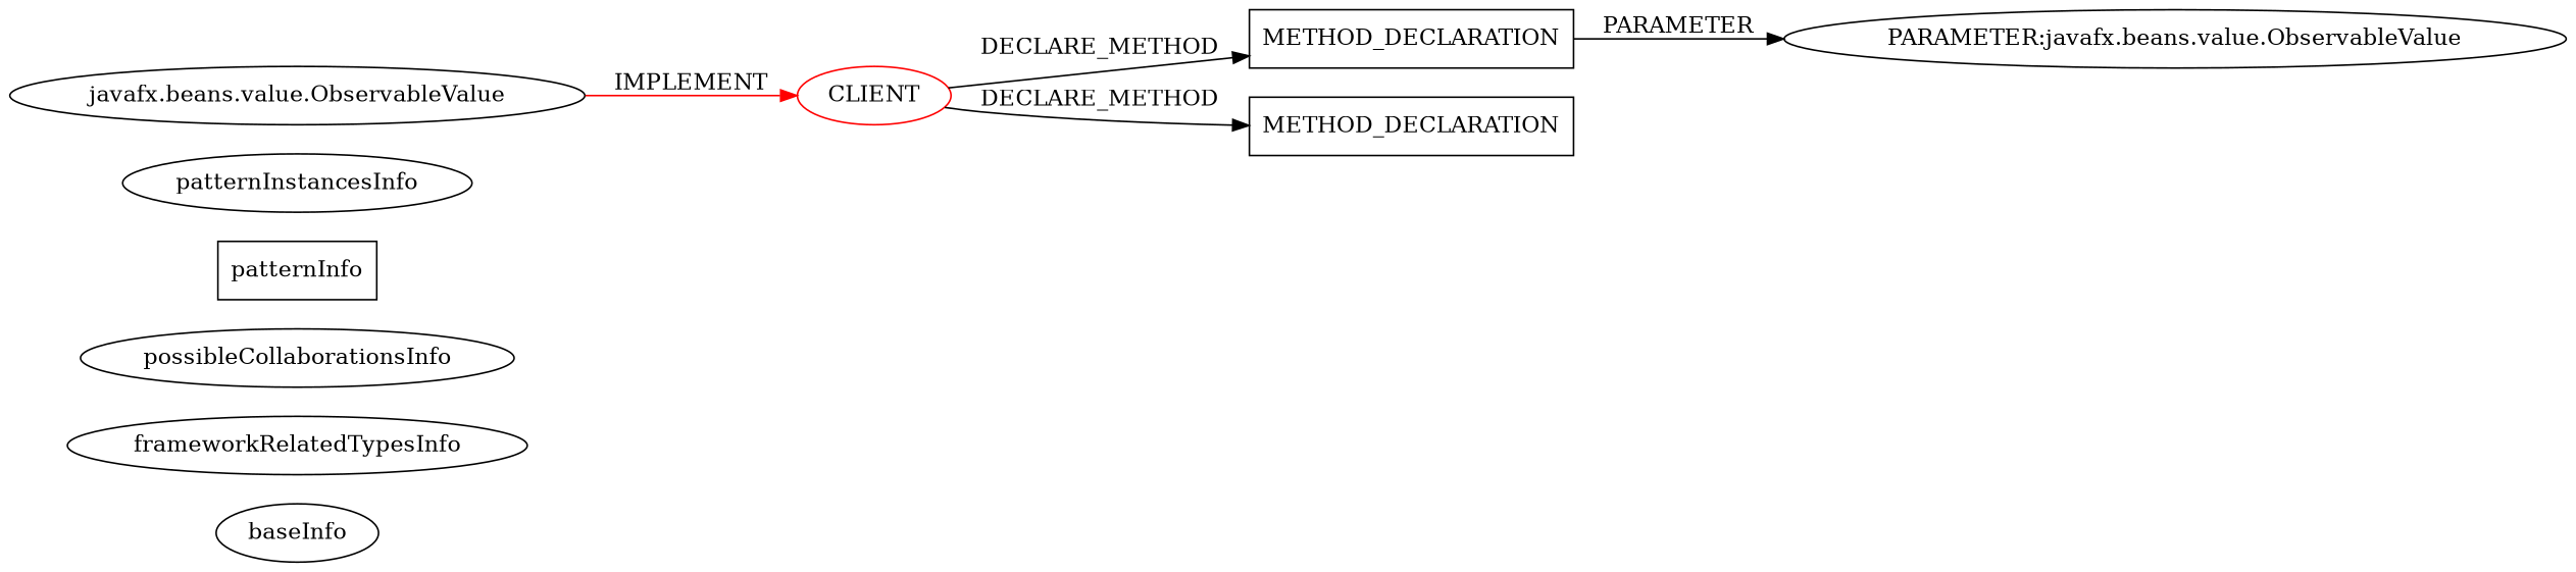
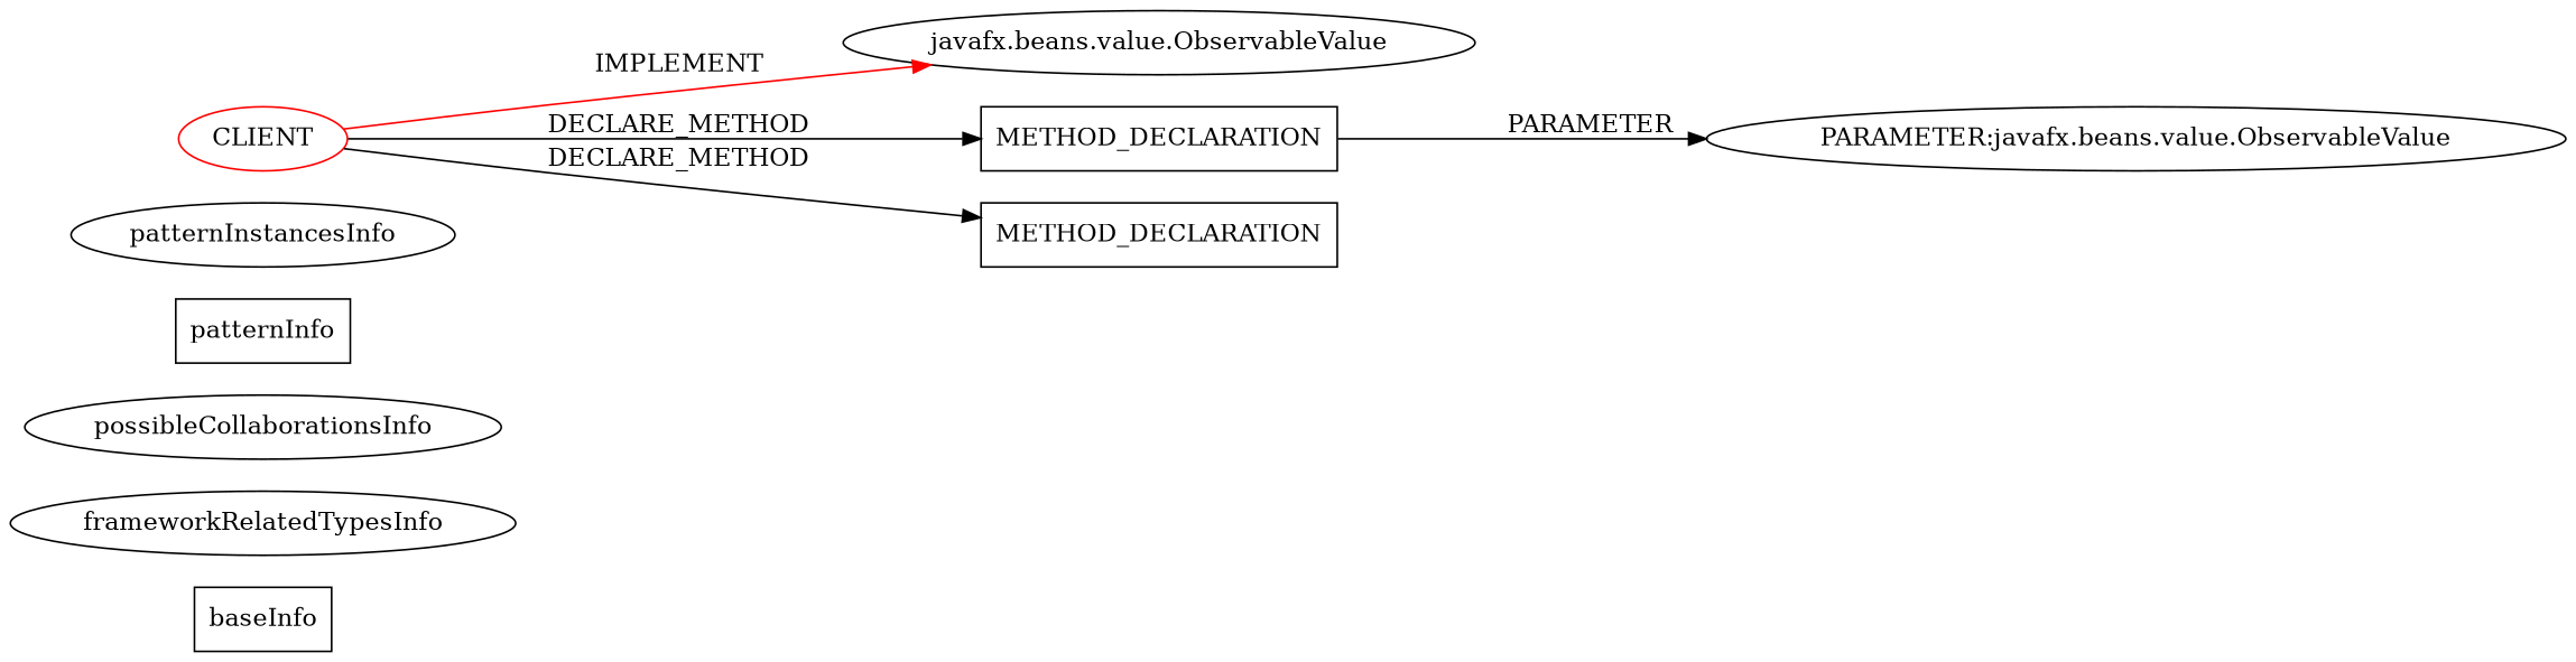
  digraph {
    rankdir=LR
-   baseInfo [category=pattern graphId=216 isAnonymous=false possibleRelation=false]
+   baseInfo [category=pattern graphId=216 isAnonymous=false possibleRelation=false shape=box]
    frameworkRelatedTypesInfo [0="javafx.beans.value.ObservableValue"]
    possibleCollaborationsInfo
    patternInfo [frequency=3.0 patternRootClient=0 shape=box]
    patternInstancesInfo [0="dimituri-milk~/dimituri-milk/milk-master/milk-core/src/main/java/lv/dimituri/milk/core/Folds.java~Folds~2471" 1="dimituri-milk~/dimituri-milk/milk-master/milk-core/src/main/java/lv/dimituri/milk/core/Filters.java~Filters~2472" 2="dimituri-milk~/dimituri-milk/milk-master/milk-core/src/main/java/lv/dimituri/milk/core/Maps.java~Maps~2475"]
    n6 [isFrameworkType=false label="PARAMETER:javafx.beans.value.ObservableValue" vertexType=PARAMETER_DECLARATION]
    n7 [isFrameworkType=false label="javafx.beans.value.ObservableValue" vertexType=FRAMEWORK_INTERFACE_TYPE]
    n8 [color=red isFrameworkType=false label=CLIENT vertexType=ROOT_CLIENT_CLASS_DECLARATION]
    n9 [isFrameworkType=false label=METHOD_DECLARATION shape=box vertexType=CLIENT_METHOD_DECLARATION]
    n10 [isFrameworkType=false label=METHOD_DECLARATION shape=box vertexType=CLIENT_METHOD_DECLARATION]
-   n7 -> n8 [color=red label=IMPLEMENT]
+   n8 -> n7 [color=red label=IMPLEMENT]
    n8 -> n9 [label=DECLARE_METHOD]
    n8 -> n10 [label=DECLARE_METHOD]
    n9 -> n6 [label=PARAMETER]
  }
